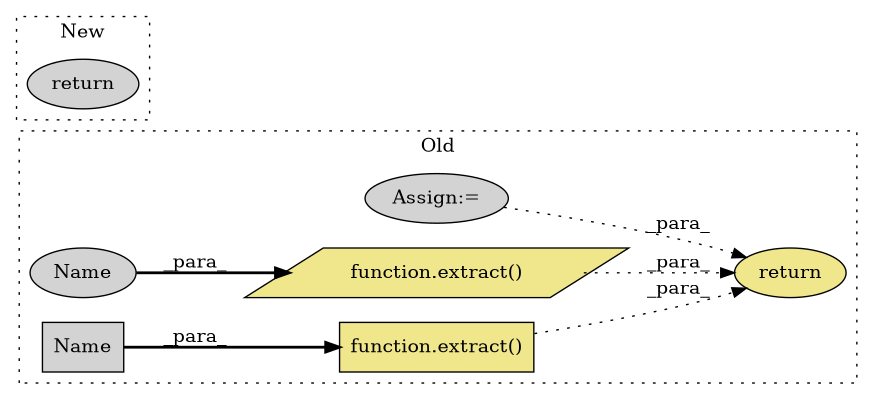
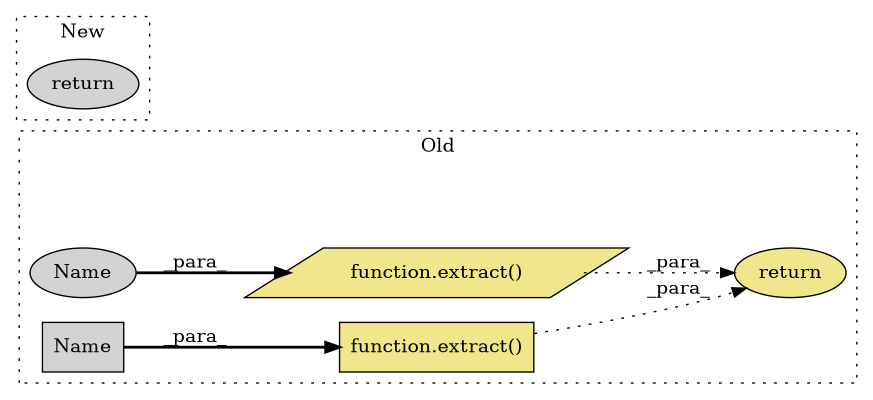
  digraph {
    rankdir=LR
    node [a=75 l=7 shape=ellipse style=filled fillcolor=lightgrey]
    edge [style=dotted]
    n1 [l="21,1" label="function.extract()" s="6027,6097" shape=parallelogram fillcolor=khaki]
    n2 [a=93 label=return s=6107 fillcolor=khaki]
    n3 [l="8,1" label="function.extract()" s="5845,5892" shape=box fillcolor=khaki]
-   n4 [a=68 l=3 label="Assign:=" s=5936]
    n5 [a=87 l=1 label=Name s=6085]
    n6 [a=87 l=1 label=Name s=5880 shape=box]
    n7 [a=93 label=return s=5194]
    subgraph cluster_1 {
      label=Old
      style=dotted
      n1
      n2
      n3
-     n4
      n5
      n6
    }
    subgraph cluster_2 {
      label=New
      style=dotted
      n7
    }
    n1 -> n2 [label=_para_]
    n3 -> n2 [label=_para_]
-   n4 -> n2 [label=_para_]
    n5 -> n1 [label=_para_ style=bold]
    n6 -> n3 [label=_para_ style=bold]
  }
